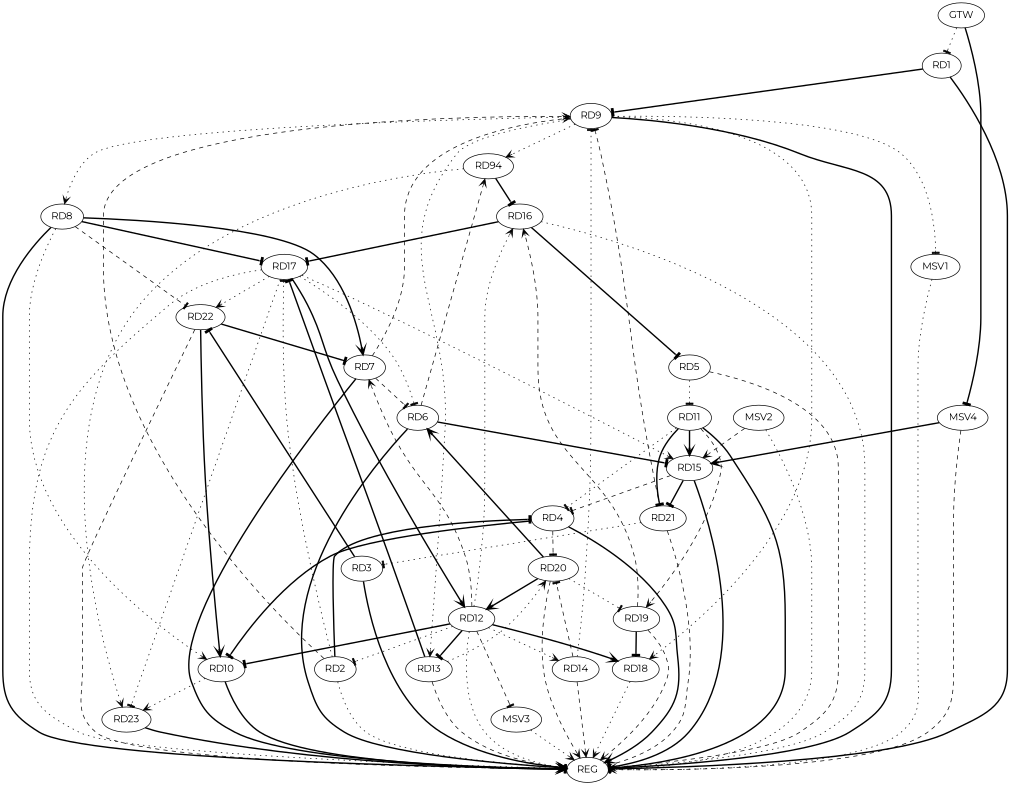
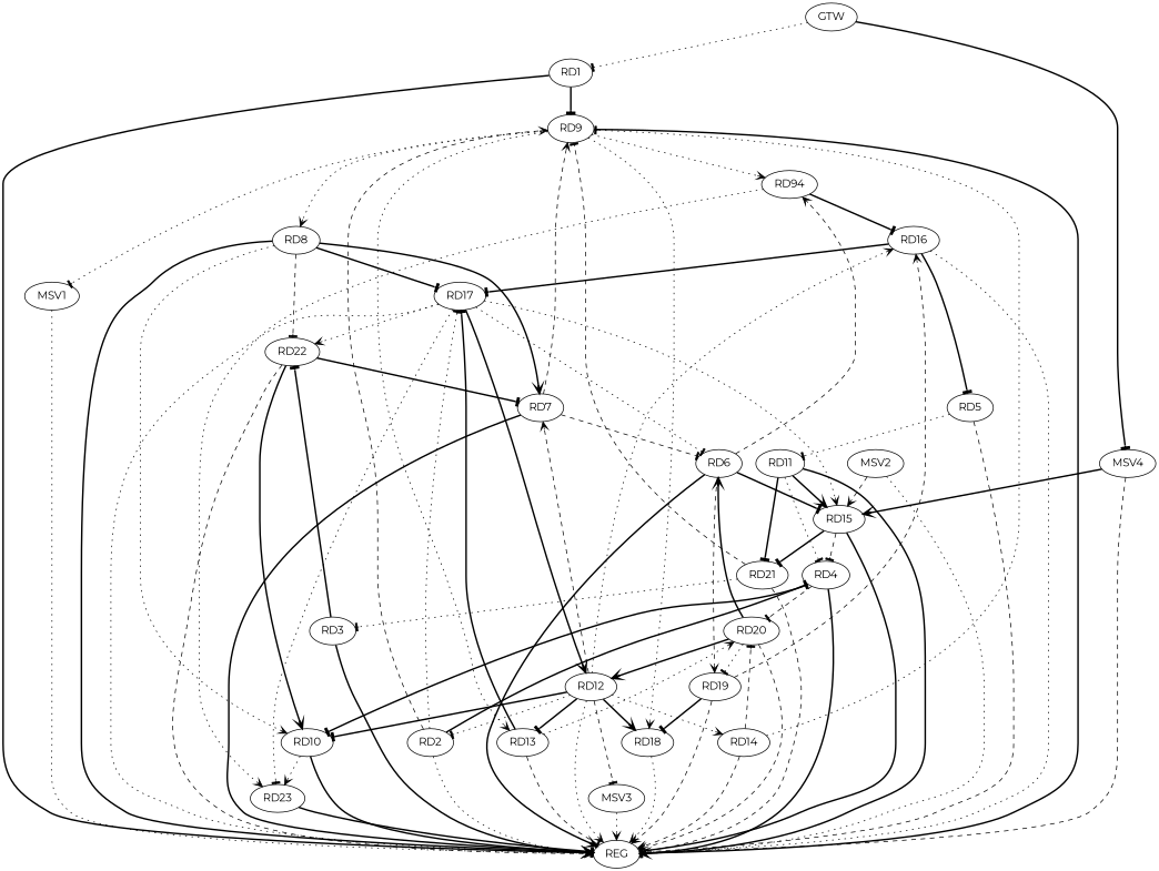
  strict digraph {
    fontname=Montserrat
    node [fontname=Montserrat]
    edge [arrowhead=tee fontname=Montserrat style=bold]
    n1 [label=RD1]
    n2 [label=RD9]
    n3 [label=REG]
    n4 [label=RD94]
    n5 [label=RD8]
    n6 [label=RD13]
    n7 [label=RD18]
    n8 [label=MSV1]
    n9 [label=RD2]
    n10 [label=RD4]
    n11 [label=RD17]
    n12 [label=RD10]
    n13 [label=RD20]
    n14 [label=RD22]
    n15 [label=RD6]
    n16 [label=RD15]
    n17 [label=RD23]
    n18 [label=RD12]
    n19 [label=RD3]
    n20 [label=RD7]
    n21 [label=RD19]
    n22 [label=RD5]
    n23 [label=RD11]
    n24 [label=RD21]
    n25 [label=RD16]
    n26 [label=RD14]
    n27 [label=MSV3]
    n28 [label=GTW]
    n29 [label=MSV4]
    n30 [label=MSV2]
    n1 -> n2
    n1 -> n3
    n2 -> n3
    n2 -> n4 [arrowhead=vee style=dotted]
    n2 -> n5 [arrowhead=vee style=dotted]
    n2 -> n6 [arrowhead=vee style=dotted]
    n2 -> n7 [arrowhead=vee style=dotted]
    n2 -> n8 [style=dotted]
    n4 -> n17 [arrowhead=vee style=dotted]
    n4 -> n25
    n5 -> n3 [arrowhead=vee]
    n5 -> n11
    n5 -> n12 [arrowhead=vee style=dotted]
    n5 -> n14 [style=dashed]
    n5 -> n20 [arrowhead=vee]
    n6 -> n3 [style=dashed]
    n6 -> n11
    n6 -> n13 [arrowhead=vee style=dotted]
    n7 -> n3 [arrowhead=vee style=dotted]
    n8 -> n3 [arrowhead=vee style=dotted]
    n9 -> n2 [arrowhead=vee style=dashed]
    n9 -> n3 [style=dotted]
    n9 -> n10
    n9 -> n11 [style=dotted]
    n10 -> n3 [arrowhead=vee]
    n10 -> n12
    n10 -> n13 [style=dashed]
    n11 -> n3 [arrowhead=vee style=dotted]
    n11 -> n14 [arrowhead=vee style=dotted]
    n11 -> n15 [style=dotted]
    n11 -> n16 [arrowhead=vee style=dotted]
    n11 -> n17 [style=dotted]
    n11 -> n18 [arrowhead=vee]
    n12 -> n3
    n12 -> n17 [arrowhead=vee style=dotted]
    n13 -> n3 [arrowhead=vee style=dashed]
    n13 -> n15 [arrowhead=vee]
    n13 -> n18 [arrowhead=vee]
    n13 -> n21 [style=dotted]
    n14 -> n3 [arrowhead=vee style=dashed]
    n14 -> n12 [arrowhead=vee]
    n14 -> n20
    n15 -> n3 [arrowhead=vee]
    n15 -> n4 [arrowhead=vee style=dashed]
    n15 -> n16
-   n23 -> n21 [arrowhead=vee style=dashed]
+   n15 -> n21 [arrowhead=vee style=dashed]
    n16 -> n3
    n16 -> n10 [style=dashed]
    n16 -> n24
    n17 -> n3
    n18 -> n3 [arrowhead=vee style=dotted]
    n18 -> n6
    n18 -> n7 [arrowhead=vee]
    n18 -> n9 [style=dotted]
    n18 -> n12
    n18 -> n20 [arrowhead=vee style=dashed]
    n18 -> n25 [arrowhead=vee style=dotted]
    n18 -> n26 [arrowhead=vee style=dotted]
    n18 -> n27 [style=dashed]
    n19 -> n3 [arrowhead=vee]
    n19 -> n14
    n20 -> n2 [arrowhead=vee style=dashed]
    n20 -> n3 [arrowhead=vee]
    n20 -> n15 [style=dashed]
    n21 -> n3 [arrowhead=vee style=dashed]
    n21 -> n7
    n21 -> n25 [arrowhead=vee style=dashed]
    n22 -> n3 [style=dashed]
    n22 -> n23 [style=dotted]
    n23 -> n3
    n23 -> n10 [style=dotted]
    n23 -> n16 [arrowhead=vee]
    n23 -> n24
    n24 -> n2 [style=dashed]
    n24 -> n3 [style=dashed]
    n24 -> n19 [style=dotted]
    n25 -> n3 [arrowhead=vee style=dotted]
    n25 -> n11
    n25 -> n22
    n26 -> n2 [style=dotted]
    n26 -> n3 [arrowhead=vee style=dashed]
    n26 -> n13 [style=dashed]
    n27 -> n3 [arrowhead=vee style=dotted]
    n28 -> n1 [style=dotted]
    n28 -> n29
    n29 -> n3 [style=dashed]
    n29 -> n16 [arrowhead=vee]
    n30 -> n3 [style=dotted]
    n30 -> n16 [arrowhead=vee style=dashed]
  }
